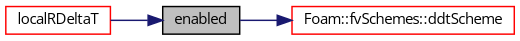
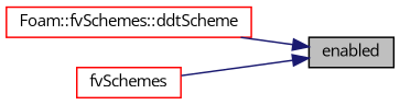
  digraph {
    fontname="Open Sans"
    rankdir=LR
    node [color=red fontname="Open Sans" fontsize=10 shape=record]
    edge [color=midnightblue fontname="Open Sans" fontsize=10 labelfontname=Helvetica labelfontsize=10 style=solid]
    n1 [color=black fillcolor=grey75 fontcolor=black height=0.2 label=enabled style=filled width=0.4]
    n2 [height=0.2 label="Foam::fvSchemes::ddtScheme" width=0.4]
-   n3 [height=0.2 label=localRDeltaT width=0.4]
-   n1 -> n2
+   n3 [height=0.2 label=fvSchemes width=0.4]
+   n2 -> n1
    n3 -> n1
  }
